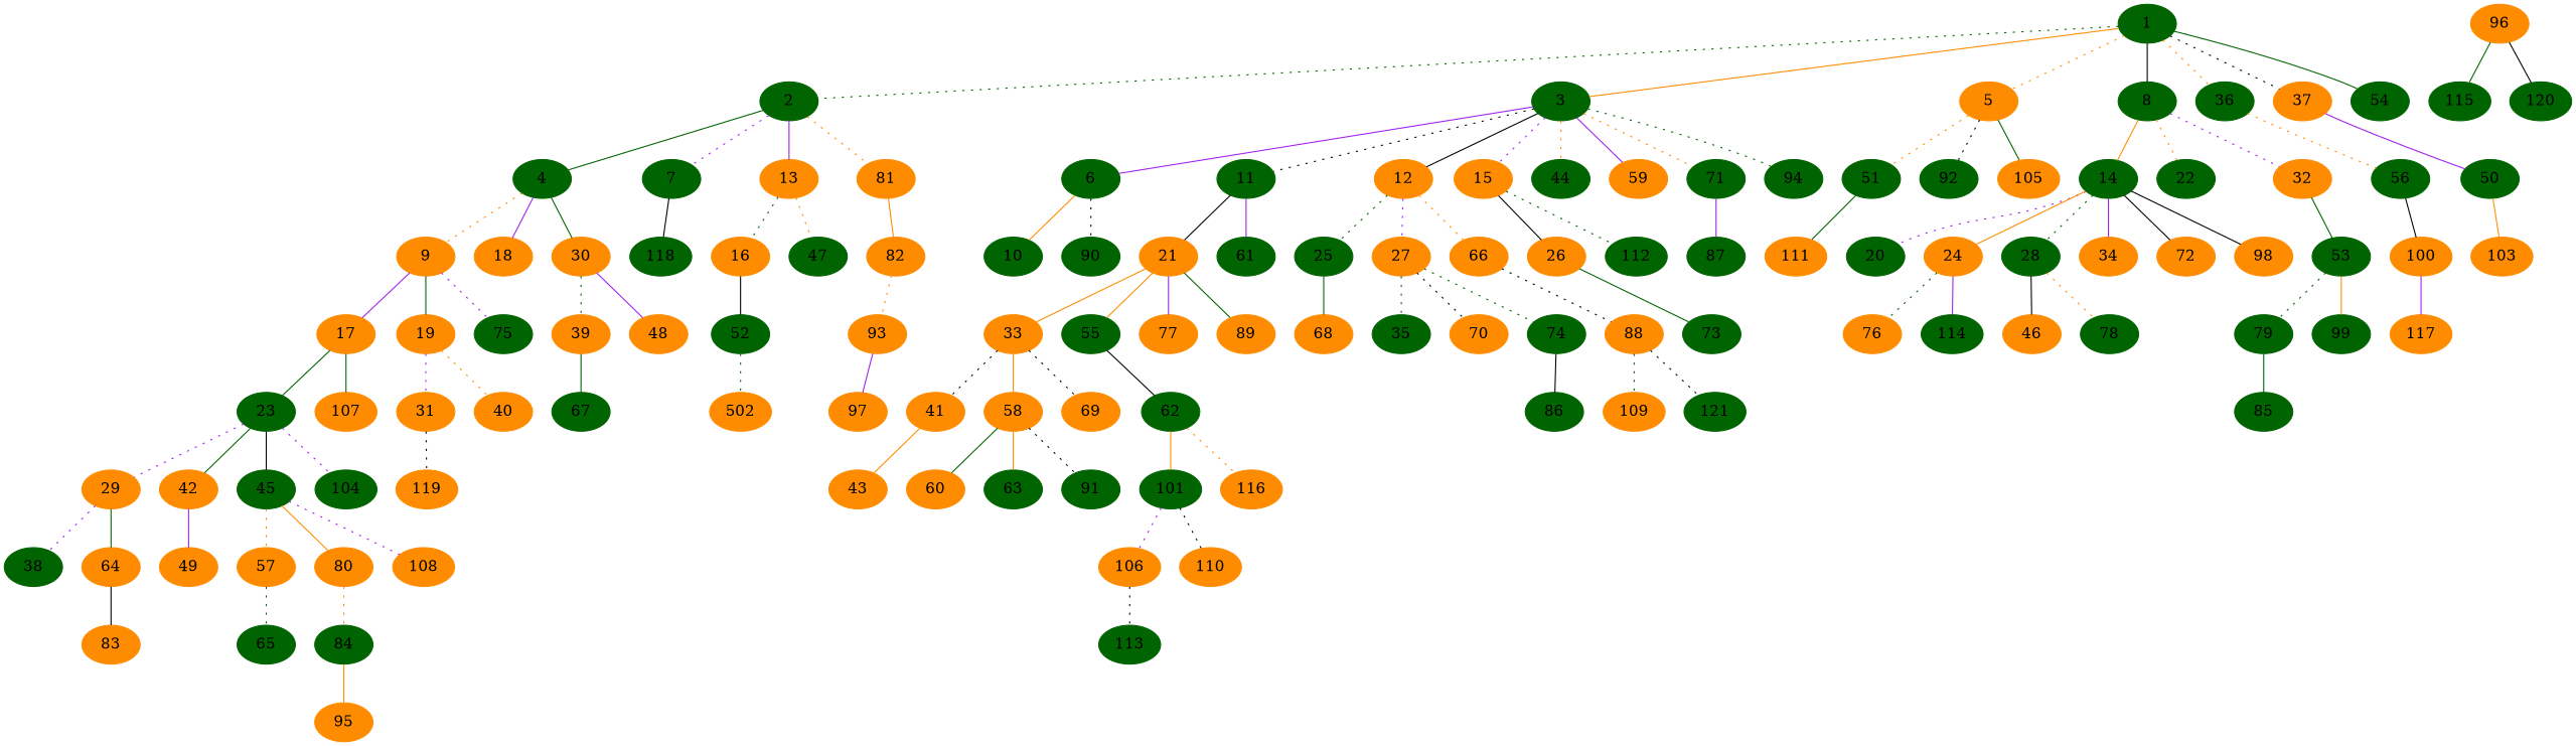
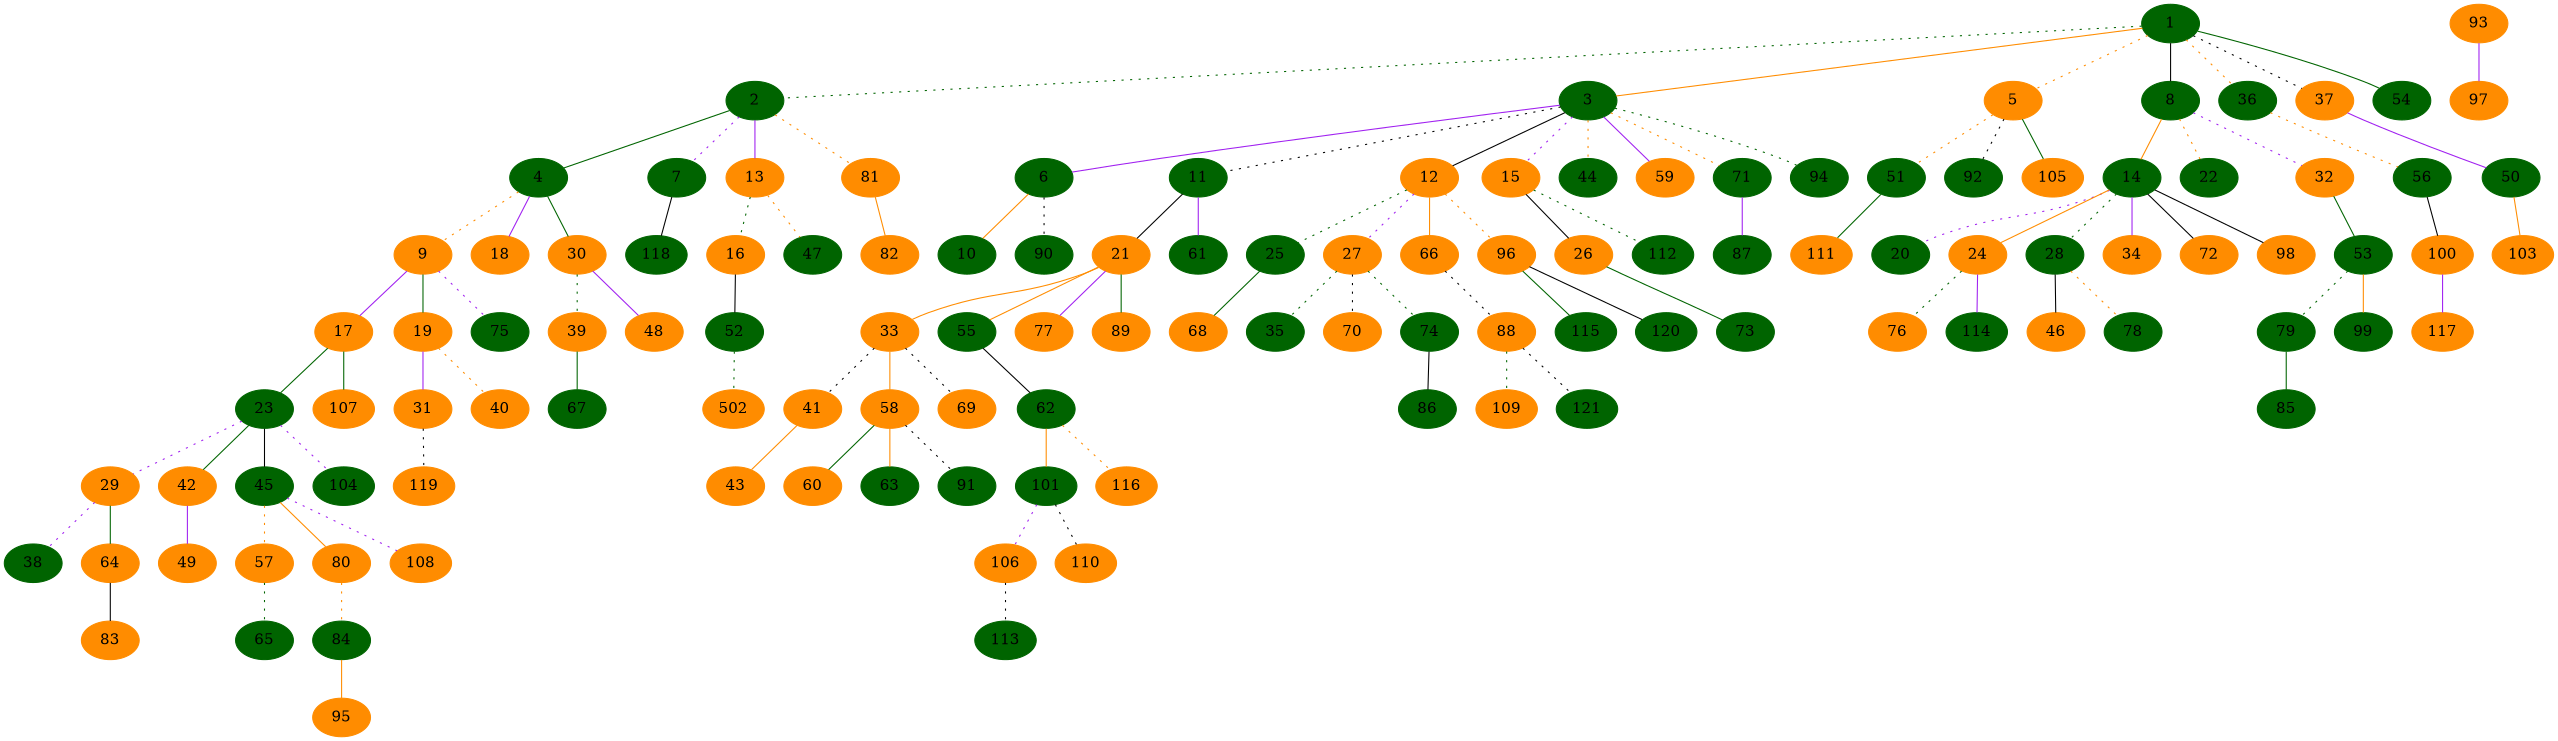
  graph {
    node [color=darkorange style=filled]
    edge [color=darkorange style=solid]
    1 [color=darkgreen]
    2 [color=darkgreen]
    3 [color=darkgreen]
    5
    8 [color=darkgreen]
    36 [color=darkgreen]
    37
    54 [color=darkgreen]
    4 [color=darkgreen]
    7 [color=darkgreen]
    13
    81
    6 [color=darkgreen]
    11 [color=darkgreen]
    12
    15
    44 [color=darkgreen]
    59
    71 [color=darkgreen]
    94 [color=darkgreen]
    51 [color=darkgreen]
    92 [color=darkgreen]
    105
    14 [color=darkgreen]
    22 [color=darkgreen]
    32
    56 [color=darkgreen]
    50 [color=darkgreen]
    9
    18
    30
    118 [color=darkgreen]
    16
    47 [color=darkgreen]
    82
    10 [color=darkgreen]
    90 [color=darkgreen]
    21
    61 [color=darkgreen]
    25 [color=darkgreen]
    27
    66
    96
    26
    112 [color=darkgreen]
    87 [color=darkgreen]
    17
    19
    75 [color=darkgreen]
    39
    48
    111
    20 [color=darkgreen]
    24
    28 [color=darkgreen]
    34
    72
    98
    53 [color=darkgreen]
    23 [color=darkgreen]
    107
    31
    40
    33
    55 [color=darkgreen]
    77
    89
    68
    35 [color=darkgreen]
    70
    74 [color=darkgreen]
    88
    115 [color=darkgreen]
    120 [color=darkgreen]
    52 [color=darkgreen]
    76
    114 [color=darkgreen]
    46
    78 [color=darkgreen]
    73 [color=darkgreen]
    n81 [label=502]
    29
    42
    45 [color=darkgreen]
    104 [color=darkgreen]
    119
    41
    58
    69
    62 [color=darkgreen]
    38 [color=darkgreen]
    64
    49
    57
    80
    108
    86 [color=darkgreen]
    83
    67 [color=darkgreen]
    79 [color=darkgreen]
    99 [color=darkgreen]
    43
    60
    63 [color=darkgreen]
    91 [color=darkgreen]
    100
    103
    65 [color=darkgreen]
    84 [color=darkgreen]
    85 [color=darkgreen]
    101 [color=darkgreen]
    116
    117
    106
    110
    109
    121 [color=darkgreen]
    95
    93
    97
    113 [color=darkgreen]
    1 -- 2 [color=darkgreen style=dotted]
    1 -- 3
    1 -- 5 [style=dotted]
    1 -- 8 [color=black]
    1 -- 36 [style=dotted]
    1 -- 37 [color=black style=dotted]
    1 -- 54 [color=darkgreen]
    2 -- 4 [color=darkgreen]
    2 -- 7 [color=purple style=dotted]
    2 -- 13 [color=purple]
    2 -- 81 [style=dotted]
    3 -- 6 [color=purple]
    3 -- 11 [color=black style=dotted]
    3 -- 12 [color=black]
    3 -- 15 [color=purple style=dotted]
    3 -- 44 [style=dotted]
    3 -- 59 [color=purple]
    3 -- 71 [style=dotted]
    3 -- 94 [color=darkgreen style=dotted]
    5 -- 51 [style=dotted]
    5 -- 92 [color=black style=dotted]
    5 -- 105 [color=darkgreen]
    8 -- 14
    8 -- 22 [style=dotted]
    8 -- 32 [color=purple style=dotted]
    36 -- 56 [style=dotted]
    37 -- 50 [color=purple]
    4 -- 9 [style=dotted]
    4 -- 18 [color=purple]
    4 -- 30 [color=darkgreen]
    7 -- 118 [color=black]
    13 -- 16 [color=darkgreen style=dotted]
    13 -- 47 [style=dotted]
    81 -- 82
    6 -- 10
    6 -- 90 [color=black style=dotted]
    11 -- 21 [color=black]
    11 -- 61 [color=purple]
    12 -- 25 [color=darkgreen style=dotted]
    12 -- 27 [color=purple style=dotted]
-   12 -- 66 [style=dotted]
+   12 -- 66
+   12 -- 96 [style=dotted]
    15 -- 26 [color=black]
    15 -- 112 [color=darkgreen style=dotted]
    71 -- 87 [color=purple]
    51 -- 111 [color=darkgreen]
    14 -- 20 [color=purple style=dotted]
    14 -- 24
    14 -- 28 [color=darkgreen style=dotted]
    14 -- 34 [color=purple]
    14 -- 72 [color=black]
    14 -- 98 [color=black]
    32 -- 53 [color=darkgreen]
    56 -- 100 [color=black]
    50 -- 103
    9 -- 17 [color=purple]
    9 -- 19 [color=darkgreen]
    9 -- 75 [color=purple style=dotted]
    30 -- 39 [color=darkgreen style=dotted]
    30 -- 48 [color=purple]
    16 -- 52 [color=black]
-   82 -- 93 [style=dotted]
    21 -- 33
    21 -- 55
    21 -- 77 [color=purple]
    21 -- 89 [color=darkgreen]
    25 -- 68 [color=darkgreen]
    27 -- 35 [color=darkgreen style=dotted]
    27 -- 70 [color=black style=dotted]
    27 -- 74 [color=darkgreen style=dotted]
    66 -- 88 [color=black style=dotted]
    96 -- 115 [color=darkgreen]
    96 -- 120 [color=black]
    26 -- 73 [color=darkgreen]
    17 -- 23 [color=darkgreen]
    17 -- 107 [color=darkgreen]
-   19 -- 31 [color=purple style=dotted]
+   19 -- 31 [color=purple]
    19 -- 40 [style=dotted]
    39 -- 67 [color=darkgreen]
    24 -- 76 [color=darkgreen style=dotted]
    24 -- 114 [color=purple]
    28 -- 46 [color=black]
    28 -- 78 [style=dotted]
    53 -- 79 [color=darkgreen style=dotted]
    53 -- 99
    23 -- 29 [color=purple style=dotted]
    23 -- 42 [color=darkgreen]
    23 -- 45 [color=black]
    23 -- 104 [color=purple style=dotted]
    31 -- 119 [color=black style=dotted]
    33 -- 41 [color=black style=dotted]
    33 -- 58
    33 -- 69 [color=black style=dotted]
    55 -- 62 [color=black]
    74 -- 86 [color=black]
    88 -- 109 [color=darkgreen style=dotted]
    88 -- 121 [color=black style=dotted]
    52 -- n81 [color=darkgreen style=dotted]
    29 -- 38 [color=purple style=dotted]
    29 -- 64 [color=darkgreen]
    42 -- 49 [color=purple]
    45 -- 57 [style=dotted]
    45 -- 80
    45 -- 108 [color=purple style=dotted]
    41 -- 43
    58 -- 60 [color=darkgreen]
    58 -- 63
    58 -- 91 [color=black style=dotted]
    62 -- 101
    62 -- 116 [style=dotted]
    64 -- 83 [color=black]
    57 -- 65 [color=darkgreen style=dotted]
    80 -- 84 [style=dotted]
    79 -- 85 [color=darkgreen]
    100 -- 117 [color=purple]
    84 -- 95
    101 -- 106 [color=purple style=dotted]
    101 -- 110 [color=black style=dotted]
    106 -- 113 [color=black style=dotted]
    93 -- 97 [color=purple]
  }
